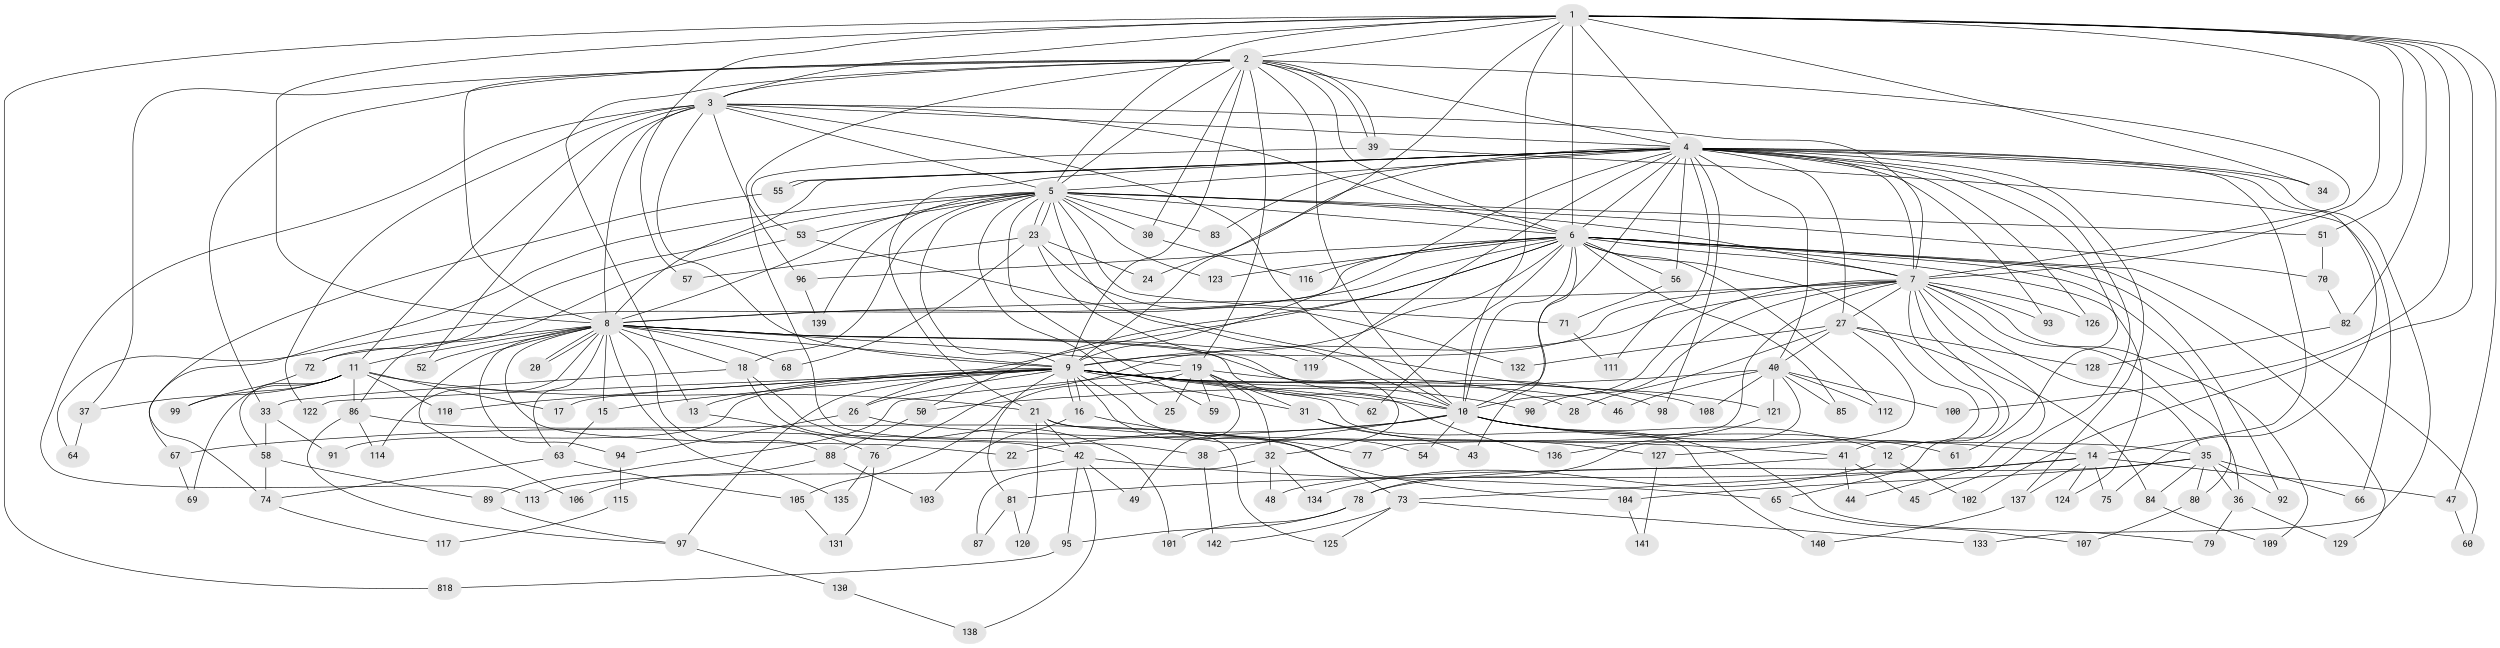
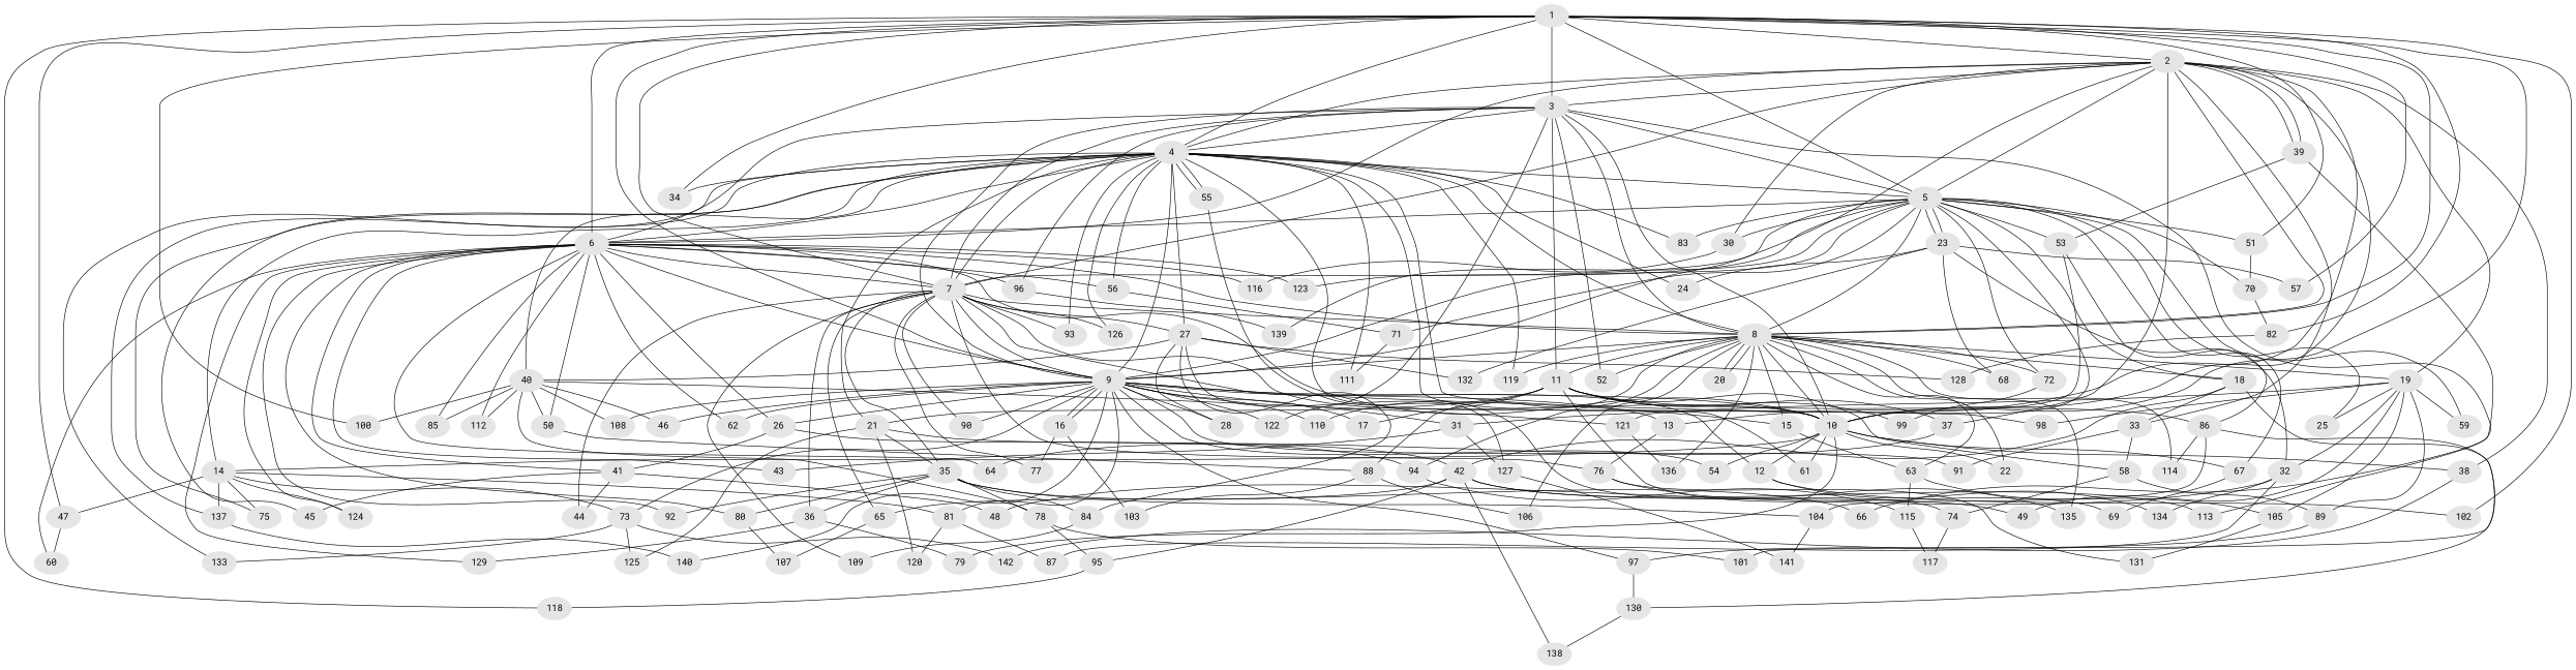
  graph {
    fontname="Roboto Mono"
    node [color=gray90 fontname="Roboto Mono" style=filled]
    edge [fontname="Roboto Mono"]
    1
    2
    3
    4
    5
    6
    7
    8
    9
    10
    34
    47
    51
    57
    82
    100
    102
-   118 [label=818]
+   118
    13
    19
    30
    33
    37
    38
    39
    11
    52
    96
    113
    122
    14
    21
    24
    27
    40
    45
    55
    56
    61
    75
    83
    93
    98
    111
    119
    126
    133
    137
    18
    23
    25
    53
    59
    67
    70
    71
    72
    123
    139
    26
    41
    43
    50
    60
    62
    64
    80
    85
    92
    112
    116
    124
    129
    12
    35
    36
    44
    65
    76
    77
    90
    109
    15
    20
    22
    63
    68
    88
    94
    106
    114
    135
    136
    16
    17
    28
    31
    46
    54
    73
    81
    91
    97
    108
    110
    140
    79
    128
    32
    49
    89
    105
    58
    142
    66
    69
    86
    99
    42
    120
    125
    132
    84
    127
    78
    121
    74
    101
    48
    107
    134
    104
    131
    115
    103
    87
    130
    95
    138
    141
    117
    1 -- 2
    1 -- 3
    1 -- 4
    1 -- 5
    1 -- 6
    1 -- 7
    1 -- 8
    1 -- 9
    1 -- 10
    1 -- 34
    1 -- 47
    1 -- 51
    1 -- 57
    1 -- 82
    1 -- 100
    1 -- 102
    1 -- 118
    2 -- 3
    2 -- 4
    2 -- 5
    2 -- 6
    2 -- 7
    2 -- 8
    2 -- 9
    2 -- 10
    2 -- 13
    2 -- 19
    2 -- 30
    2 -- 33
    2 -- 37
    2 -- 38
    2 -- 39
    2 -- 39
    3 -- 4
    3 -- 5
    3 -- 6
    3 -- 7
    3 -- 8
    3 -- 9
    3 -- 10
    3 -- 11
    3 -- 52
    3 -- 96
    3 -- 113
    3 -- 122
    4 -- 5
    4 -- 6
    4 -- 7
    4 -- 8
    4 -- 9
    4 -- 10
    4 -- 34
    4 -- 14
    4 -- 21
    4 -- 24
    4 -- 27
    4 -- 40
    4 -- 45
    4 -- 55
    4 -- 55
    4 -- 56
    4 -- 61
    4 -- 75
    4 -- 83
    4 -- 93
    4 -- 98
    4 -- 111
    4 -- 119
    4 -- 126
    4 -- 133
    4 -- 137
    5 -- 6
    5 -- 7
    5 -- 8
    5 -- 9
    5 -- 10
    5 -- 51
    5 -- 30
    5 -- 83
    5 -- 18
    5 -- 23
    5 -- 23
    5 -- 25
    5 -- 53
    5 -- 59
    5 -- 67
    5 -- 70
    5 -- 71
    5 -- 72
    5 -- 123
    5 -- 139
    6 -- 7
    6 -- 8
    6 -- 9
    6 -- 10
    6 -- 96
    6 -- 56
    6 -- 123
    6 -- 26
    6 -- 41
    6 -- 43
    6 -- 50
    6 -- 60
    6 -- 62
    6 -- 64
    6 -- 80
    6 -- 85
    6 -- 92
    6 -- 112
    6 -- 116
    6 -- 124
    6 -- 129
    7 -- 8
    7 -- 9
    7 -- 10
    7 -- 27
    7 -- 93
    7 -- 126
    7 -- 12
    7 -- 35
    7 -- 36
    7 -- 44
    7 -- 65
    7 -- 76
    7 -- 77
    7 -- 90
    7 -- 109
    8 -- 9
    8 -- 10
    8 -- 19
    8 -- 11
    8 -- 52
    8 -- 119
    8 -- 18
    8 -- 72
    8 -- 15
    8 -- 20
    8 -- 20
    8 -- 22
    8 -- 63
    8 -- 68
    8 -- 88
    8 -- 94
    8 -- 106
    8 -- 114
    8 -- 135
    8 -- 136
    9 -- 10
    9 -- 13
    9 -- 122
    9 -- 26
    9 -- 62
    9 -- 90
    9 -- 15
    9 -- 16
    9 -- 16
    9 -- 17
    9 -- 28
    9 -- 31
    9 -- 46
    9 -- 54
    9 -- 73
    9 -- 81
    9 -- 91
    9 -- 97
    9 -- 108
    9 -- 110
    9 -- 140
    10 -- 38
    10 -- 14
    10 -- 61
    10 -- 67
    10 -- 12
    10 -- 22
    10 -- 54
    10 -- 79
    47 -- 60
    51 -- 70
    82 -- 128
    13 -- 76
    19 -- 98
    19 -- 25
    19 -- 59
    19 -- 31
    19 -- 32
    19 -- 49
    19 -- 89
    19 -- 105
    30 -- 116
    33 -- 91
    33 -- 58
    37 -- 64
    38 -- 142
    39 -- 53
    39 -- 66
    11 -- 37
    11 -- 21
    11 -- 17
    11 -- 110
    11 -- 58
    11 -- 69
    11 -- 86
    11 -- 99
    96 -- 139
    14 -- 47
    14 -- 75
    14 -- 137
    14 -- 124
    14 -- 73
    14 -- 81
    21 -- 35
    21 -- 42
    21 -- 120
    21 -- 125
    27 -- 40
    27 -- 28
    27 -- 128
    27 -- 132
    27 -- 84
    27 -- 127
    40 -- 100
    40 -- 50
    40 -- 85
    40 -- 112
    40 -- 46
    40 -- 108
    40 -- 78
    40 -- 121
    55 -- 74
    56 -- 71
    137 -- 140
    18 -- 33
    18 -- 42
    18 -- 101
    23 -- 57
    23 -- 24
    23 -- 68
    23 -- 32
    23 -- 132
    53 -- 86
    53 -- 121
    67 -- 69
    70 -- 82
    71 -- 111
    72 -- 99
    26 -- 41
    26 -- 94
    41 -- 45
    41 -- 44
    41 -- 48
    50 -- 88
    80 -- 107
    12 -- 102
    12 -- 134
    35 -- 80
    35 -- 92
    35 -- 36
    35 -- 66
    35 -- 84
    35 -- 78
    35 -- 104
    36 -- 129
    36 -- 79
    65 -- 107
    76 -- 135
    76 -- 131
    15 -- 63
    63 -- 105
-   63 -- 74
+   63 -- 115
    88 -- 106
    88 -- 103
    94 -- 115
    16 -- 77
    16 -- 103
    31 -- 43
    31 -- 127
    73 -- 133
    73 -- 142
    73 -- 125
    81 -- 120
    81 -- 87
    97 -- 130
    32 -- 48
    32 -- 134
    32 -- 87
    89 -- 97
    105 -- 131
    58 -- 89
    58 -- 74
    86 -- 114
    86 -- 104
-   86 -- 97
+   86 -- 130
    42 -- 113
    42 -- 65
    42 -- 49
    42 -- 95
    42 -- 138
    84 -- 109
    127 -- 141
    78 -- 101
    78 -- 95
    121 -- 136
    74 -- 117
    104 -- 141
    115 -- 117
    130 -- 138
    95 -- 118
  }
